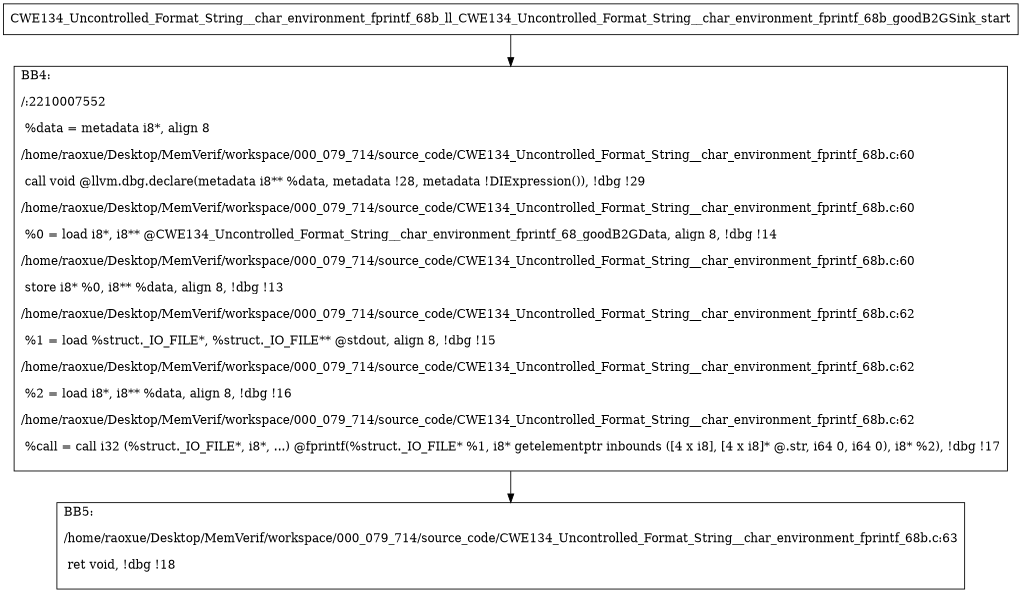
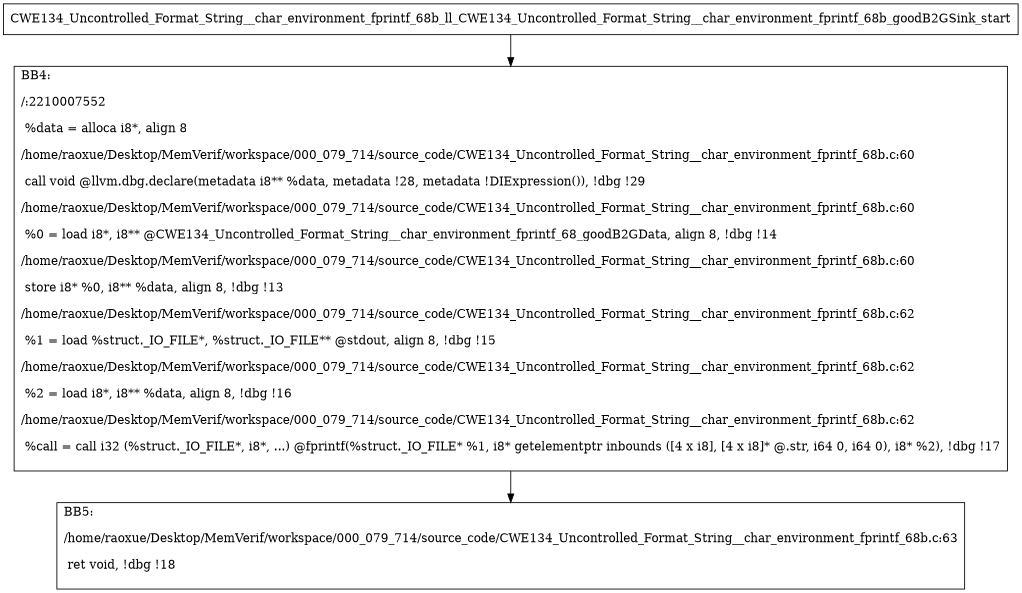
  digraph {
    node [shape=record]
    n1 [label="{CWE134_Uncontrolled_Format_String__char_environment_fprintf_68b_ll_CWE134_Uncontrolled_Format_String__char_environment_fprintf_68b_goodB2GSink_start}"]
-   n2 [label="{BB4:\l\l/:2210007552\l\n  %data = metadata i8*, align 8\l\n/home/raoxue/Desktop/MemVerif/workspace/000_079_714/source_code/CWE134_Uncontrolled_Format_String__char_environment_fprintf_68b.c:60\l\n  call void @llvm.dbg.declare(metadata i8** %data, metadata !28, metadata !DIExpression()), !dbg !29\l\n/home/raoxue/Desktop/MemVerif/workspace/000_079_714/source_code/CWE134_Uncontrolled_Format_String__char_environment_fprintf_68b.c:60\l\n  %0 = load i8*, i8** @CWE134_Uncontrolled_Format_String__char_environment_fprintf_68_goodB2GData, align 8, !dbg !14\l\n/home/raoxue/Desktop/MemVerif/workspace/000_079_714/source_code/CWE134_Uncontrolled_Format_String__char_environment_fprintf_68b.c:60\l\n  store i8* %0, i8** %data, align 8, !dbg !13\l\n/home/raoxue/Desktop/MemVerif/workspace/000_079_714/source_code/CWE134_Uncontrolled_Format_String__char_environment_fprintf_68b.c:62\l\n  %1 = load %struct._IO_FILE*, %struct._IO_FILE** @stdout, align 8, !dbg !15\l\n/home/raoxue/Desktop/MemVerif/workspace/000_079_714/source_code/CWE134_Uncontrolled_Format_String__char_environment_fprintf_68b.c:62\l\n  %2 = load i8*, i8** %data, align 8, !dbg !16\l\n/home/raoxue/Desktop/MemVerif/workspace/000_079_714/source_code/CWE134_Uncontrolled_Format_String__char_environment_fprintf_68b.c:62\l\n  %call = call i32 (%struct._IO_FILE*, i8*, ...) @fprintf(%struct._IO_FILE* %1, i8* getelementptr inbounds ([4 x i8], [4 x i8]* @.str, i64 0, i64 0), i8* %2), !dbg !17\l\n}"]
+   n2 [label="{BB4:\l\l/:2210007552\l\n  %data = alloca i8*, align 8\l\n/home/raoxue/Desktop/MemVerif/workspace/000_079_714/source_code/CWE134_Uncontrolled_Format_String__char_environment_fprintf_68b.c:60\l\n  call void @llvm.dbg.declare(metadata i8** %data, metadata !28, metadata !DIExpression()), !dbg !29\l\n/home/raoxue/Desktop/MemVerif/workspace/000_079_714/source_code/CWE134_Uncontrolled_Format_String__char_environment_fprintf_68b.c:60\l\n  %0 = load i8*, i8** @CWE134_Uncontrolled_Format_String__char_environment_fprintf_68_goodB2GData, align 8, !dbg !14\l\n/home/raoxue/Desktop/MemVerif/workspace/000_079_714/source_code/CWE134_Uncontrolled_Format_String__char_environment_fprintf_68b.c:60\l\n  store i8* %0, i8** %data, align 8, !dbg !13\l\n/home/raoxue/Desktop/MemVerif/workspace/000_079_714/source_code/CWE134_Uncontrolled_Format_String__char_environment_fprintf_68b.c:62\l\n  %1 = load %struct._IO_FILE*, %struct._IO_FILE** @stdout, align 8, !dbg !15\l\n/home/raoxue/Desktop/MemVerif/workspace/000_079_714/source_code/CWE134_Uncontrolled_Format_String__char_environment_fprintf_68b.c:62\l\n  %2 = load i8*, i8** %data, align 8, !dbg !16\l\n/home/raoxue/Desktop/MemVerif/workspace/000_079_714/source_code/CWE134_Uncontrolled_Format_String__char_environment_fprintf_68b.c:62\l\n  %call = call i32 (%struct._IO_FILE*, i8*, ...) @fprintf(%struct._IO_FILE* %1, i8* getelementptr inbounds ([4 x i8], [4 x i8]* @.str, i64 0, i64 0), i8* %2), !dbg !17\l\n}"]
    n3 [label="{BB5:\l\l/home/raoxue/Desktop/MemVerif/workspace/000_079_714/source_code/CWE134_Uncontrolled_Format_String__char_environment_fprintf_68b.c:63\l\n  ret void, !dbg !18\l\n}"]
    n1 -> n2
    n2 -> n3
  }
